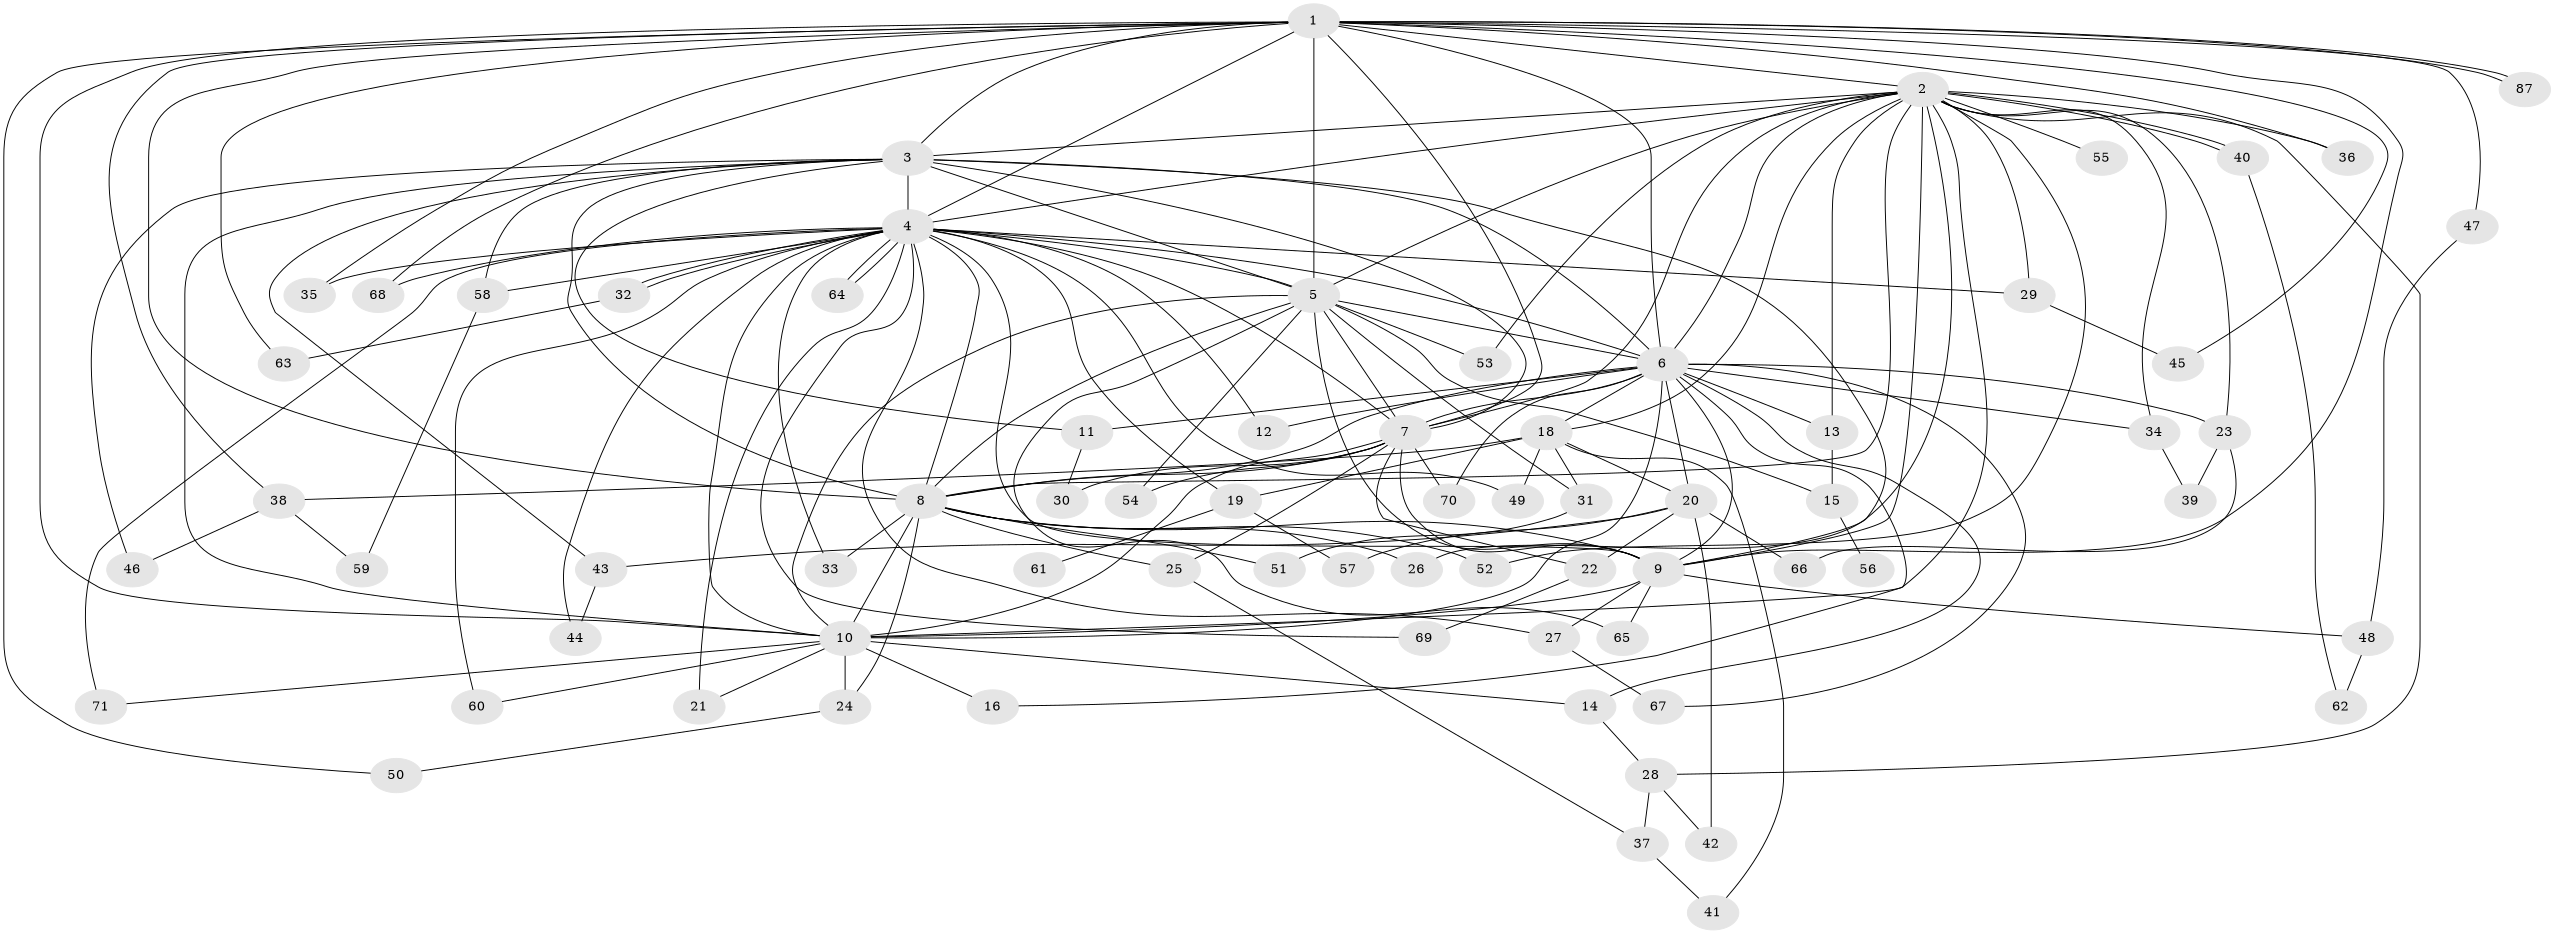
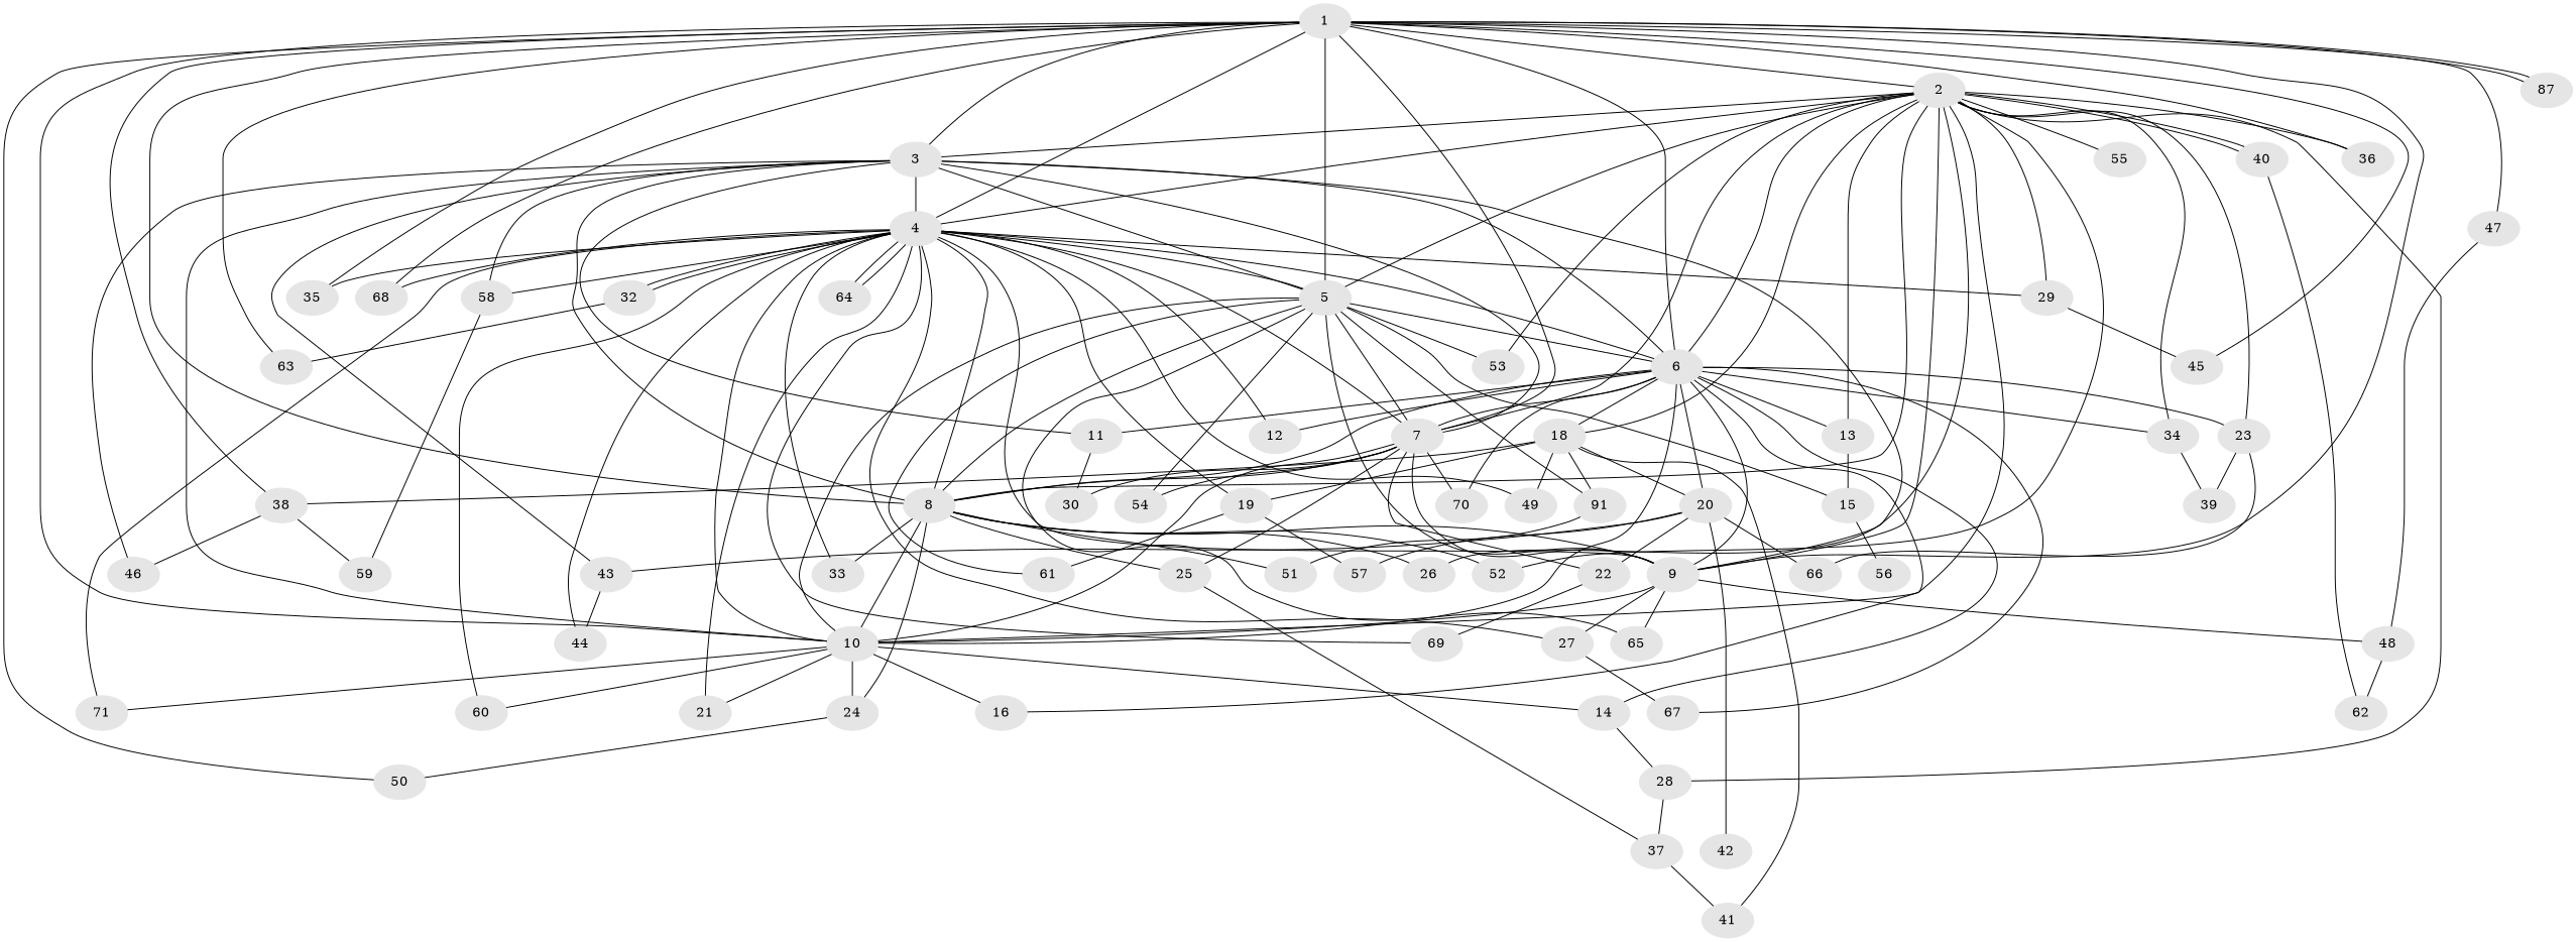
  graph {
    node [color=gray90 style=filled]
    1
    2
    3
    4
    5
    6
    7
    8
    9
    10
    n11 [label=87]
    35
    36
    38
    45
    47
    50
    63
    68
    13
    18
    23
    26
    28
    29
    34
    40
    52
    53
    55
    11
    43
    46
    58
    12
    19
    21
    27
    32
    33
    44
    49
    60
    64
    69
    71
    15
-   31
+   31 [label=91]
    54
    61
    65
    14
    16
    20
    67
    70
    22
    25
    30
    24
    51
    48
    59
    41
    66
    39
    42
    37
    62
    57
    56
    1 -- 2
    1 -- 3
    1 -- 4
    1 -- 5
    1 -- 6
    1 -- 7
    1 -- 8
    1 -- 9
    1 -- 10
    1 -- n11
    1 -- n11
    1 -- 35
    1 -- 36
    1 -- 38
    1 -- 45
    1 -- 47
    1 -- 50
    1 -- 63
    1 -- 68
    2 -- 3
    2 -- 4
    2 -- 5
    2 -- 6
    2 -- 7
    2 -- 8
    2 -- 9
    2 -- 10
    2 -- 36
    2 -- 13
    2 -- 18
    2 -- 23
    2 -- 26
    2 -- 28
    2 -- 29
    2 -- 34
    2 -- 40
    2 -- 40
    2 -- 52
    2 -- 53
    2 -- 55
    3 -- 4
    3 -- 5
    3 -- 6
    3 -- 7
    3 -- 8
    3 -- 9
    3 -- 10
    3 -- 11
    3 -- 43
    3 -- 46
    3 -- 58
    4 -- 5
    4 -- 6
    4 -- 7
    4 -- 8
    4 -- 9
    4 -- 10
    4 -- 35
    4 -- 68
    4 -- 29
    4 -- 58
    4 -- 12
    4 -- 19
    4 -- 21
    4 -- 27
    4 -- 32
    4 -- 32
    4 -- 33
    4 -- 44
    4 -- 49
    4 -- 60
    4 -- 64
    4 -- 64
    4 -- 69
    4 -- 71
    5 -- 6
    5 -- 7
    5 -- 8
    5 -- 9
    5 -- 10
    5 -- 53
    5 -- 15
    5 -- 31
    5 -- 54
+   5 -- 61
    5 -- 65
    6 -- 7
    6 -- 8
    6 -- 9
    6 -- 10
    6 -- 13
    6 -- 18
    6 -- 23
    6 -- 34
    6 -- 11
    6 -- 12
    6 -- 14
    6 -- 16
    6 -- 20
    6 -- 67
    6 -- 70
    7 -- 8
    7 -- 9
    7 -- 10
    7 -- 54
    7 -- 70
    7 -- 22
    7 -- 25
    7 -- 30
    8 -- 9
    8 -- 10
    8 -- 26
    8 -- 52
    8 -- 33
    8 -- 25
    8 -- 24
    8 -- 51
    9 -- 10
    9 -- 27
    9 -- 65
    9 -- 48
    10 -- 21
    10 -- 60
    10 -- 71
    10 -- 14
    10 -- 16
    10 -- 24
    38 -- 46
    38 -- 59
    47 -- 48
    13 -- 15
    18 -- 38
    18 -- 19
    18 -- 49
    18 -- 31
    18 -- 20
    18 -- 41
    23 -- 66
    23 -- 39
-   28 -- 42
    28 -- 37
    29 -- 45
    34 -- 39
    40 -- 62
    11 -- 30
    43 -- 44
    58 -- 59
    19 -- 61
    19 -- 57
    27 -- 67
    32 -- 63
    15 -- 56
    31 -- 51
    14 -- 28
    20 -- 43
    20 -- 22
    20 -- 66
    20 -- 42
    20 -- 57
    22 -- 69
    25 -- 37
    24 -- 50
    48 -- 62
    37 -- 41
  }
